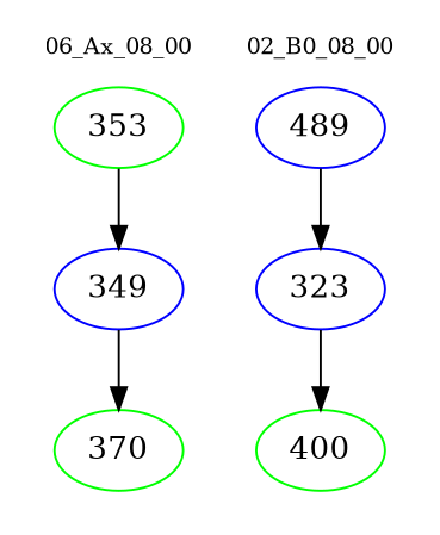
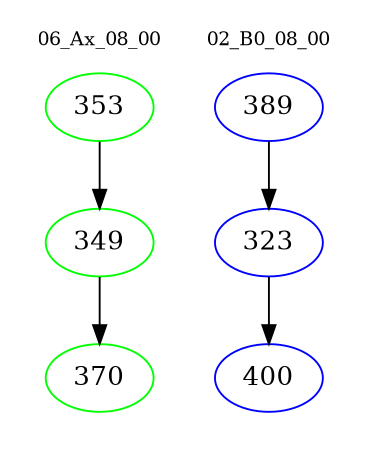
  digraph {
    node [color=green]
    edge [color=black]
    n1 [label=353]
-   n2 [color=blue label=349]
+   n2 [label=349]
    n3 [label=370]
-   n4 [color=blue label=489]
+   n4 [color=blue label=389]
    n5 [color=blue label=323]
-   n6 [label=400]
+   n6 [color=blue label=400]
    subgraph cluster_1 {
      color=white
      fontsize=10
      label="06_Ax_08_00"
      n1
      n2
      n3
    }
    subgraph cluster_2 {
      color=white
      fontsize=10
      label="02_B0_08_00"
      n4
      n5
      n6
    }
    n1 -> n2
    n2 -> n3
    n4 -> n5
    n5 -> n6
  }
